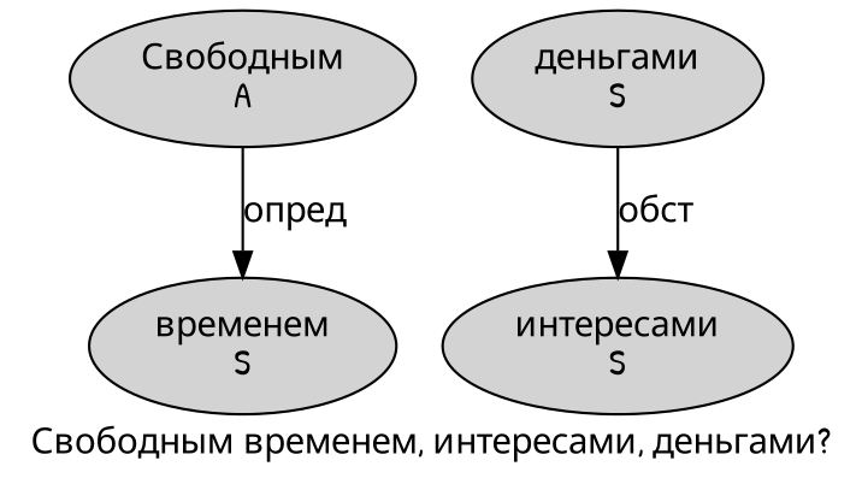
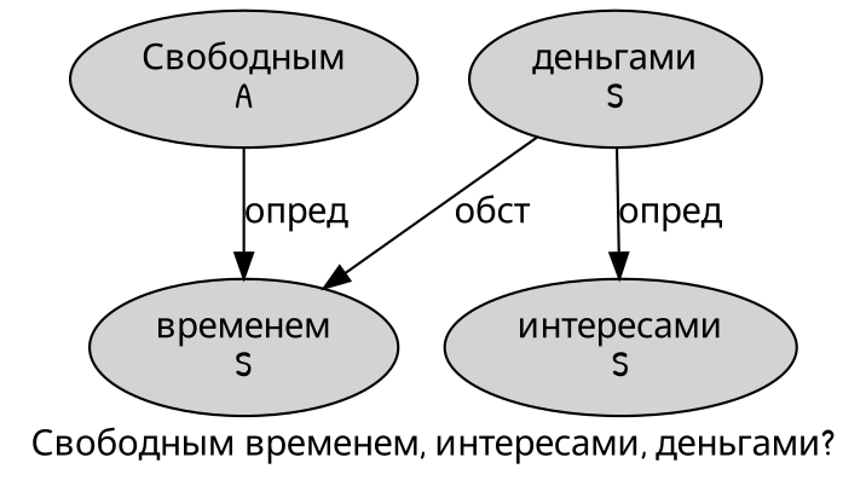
  digraph {
    fontname="Patrick Hand"
    label="Свободным временем, интересами, деньгами?"
    node [fillcolor=lightgray fontname="Patrick Hand" penwidth=1 shape=ellipse style=filled]
    edge [fontname="Patrick Hand"]
    n1 [label="Свободным\nA"]
    n2 [label="временем\nS"]
    n3 [label="интересами\nS"]
    n4 [label="деньгами\nS"]
    n1 -> n2 [label="опред"]
-   n4 -> n3 [label="обст"]
+   n4 -> n2 [label="обст"]
+   n4 -> n3 [label="опред"]
  }
